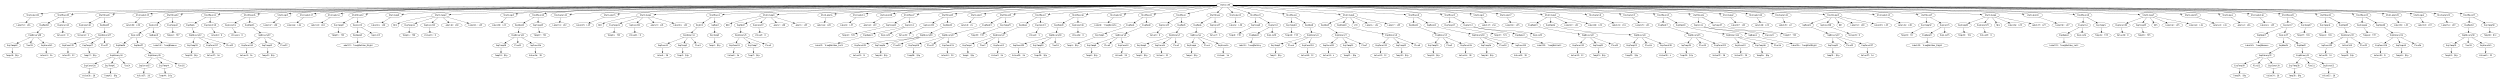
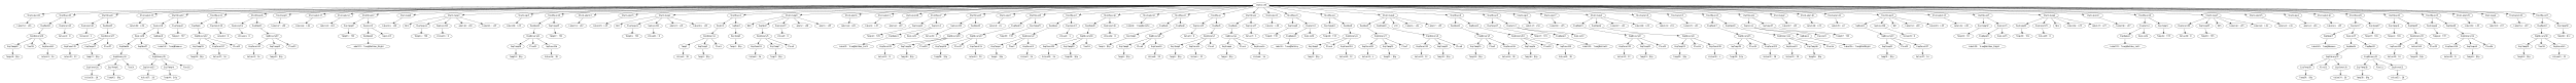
  digraph {
    fontname="JetBrains Mono"
    ordering=out
    node [fontname="JetBrains Mono"]
    edge [fontname="JetBrains Mono"]
    ExpMem32
    ExpBinary30
    ExpTemp51
    Plus30
    ExpConst45
    "Temp51: $fp"
    "Value45: 32"
    ExpTemp50
    "Temp50: $rv"
    ExpConst44
    "Value44: 0"
    ExpMem31
    ExpBinary29
    ExpConst43
    ExpTemp49
    Plus29
    "Value43: 16"
    "Temp49: $fp"
    StatLabel21
    "Label52: L36"
    StatMove25
    ExpMem30
    ExpConst42
    ExpBinary28
    "Value42: 0"
    ExpTemp48
    Plus28
    ExpConst41
    "Temp48: $fp"
    "Value41: 36"
    ExpConst40
    "Value40: 1"
    StatMove24
    ExpMem29
    ExpBinary27
    ExpConst39
    ExpTemp47
    Plus27
    "Value39: 32"
    "Temp47: $fp"
    StatLabel19
    "Label50: L30"
    ExpConst38
    "Value38: 24"
    ExpBinary26
    ExpTemp45
    Plus26
    "Temp45: $fp"
    ExpConst37
    "Value37: 20"
    ExpList8
    ExpMem26
    ExpMem27
    ExpBinary24
    ExpBinary25
    ExpConst36
    ExpTemp43
    Plus24
    ExpTemp44
    Plus25
    "Value36: 28"
    "Temp43: $fp"
    ExpCall8
    ExpName8
    "Label49: Tree@Remove"
    StatMove22
    ExpTemp42
    "Temp42: T27"
    "Temp44: $fp"
    StatMove11
    ExpMem14
    ExpConst18
    ExpBinary12
    "Value18: 0"
    ExpTemp20
    ExpConst17
    Plus12
    StatMove26
    ExpMem11
    ExpBinary9
    ExpTemp15
    Plus9
    ExpConst14
    "Temp15: $fp"
    "Value14: 28"
    "Temp20: $fp"
    StatJump5
    "Label47: L30"
    StatLabel17
    "Label46: L26"
    ExpConst8
    "Value8: 36"
    ExpName0
    "Label5: Tree@GetKey"
    ExpBinary15
    ExpTemp25
    Plus15
    ExpConst22
    "Temp25: $fp"
    "Value22: 28"
    ExpName5
    "Label35: Tree@GetHas_Right"
    ExpName2
    "Label13: Tree@GetLeft"
    ExpTemp23
    "Temp23: T22"
    ExpMem12
    ExpBinary10
    ExpTemp16
    Plus10
    ExpConst15
    "Temp16: $fp"
    "Value15: 20"
    StatLabel4
    "Label12: L18"
    ExpConst19
    "Value19: 12"
    StatMove12
    ExpCall3
    ExpName3
    ExpList3
    "Label22: Tree@GetHas_Right"
    StatJump0
    "Label14: L20"
    ExpName7
    "Label45: Tree@Remove"
    ExpName1
    "Label9: Tree@GetHas_Left"
    ExpMem24
    ExpBinary22
    ExpTemp39
    Plus22
    ExpConst34
    "Temp39: $fp"
    "Value34: 20"
    ExpTemp13
    "Temp13: T20"
    ExpConst35
    "Value35: 24"
    ExpTemp10
    "Temp10: T19"
    ExpCall6
    ExpName6
    ExpList6
    "Label39: Tree@GetHas_Left"
    ExpConst30
    "Value30: 0"
    ExpConst11
    "Value11: 4"
    ExpTemp11
    "Temp11: $fp"
    ExpConst25
    "Value25: 36"
    ExpMem8
    ExpBinary6
    ExpTemp9
    Plus6
    ExpConst10
    "Temp9: $fp"
    "Value10: 12"
    StatCJump2
    NE1
    ExpTemp14
    ExpConst13
    "Label10: L18"
    "Label11: L19"
    "Temp14: T20"
    "Value13: 0"
    ExpCall4
    ExpName4
    ExpList4
    "Label26: Tree@GetRight"
    StatJump3
    "Label30: L33"
    StatMove10
    ExpMem13
    ExpTemp19
    ExpBinary11
    "Temp19: T21"
    ExpTemp18
    Plus11
    ExpConst16
    ExpMem4
    ExpBinary2
    ExpTemp4
    Plus2
    ExpConst2
    "Temp4: $fp"
    "Value2: 36"
    "Temp18: $fp"
    "Value16: 20"
    StatLabel12
    "Label31: L32"
    ExpBinary0
    ExpTemp0
    Plus0
    ExpConst0
    "Temp0: $fp"
    "Value0: 20"
    ExpTemp17
    "Temp17: T21"
    ExpConst3
    "Value3: 1"
    StatLabel5
    "Label15: L19"
    StatCJump4
    NE2
    ExpTemp24
    ExpConst21
    "Label23: L21"
    "Label24: L22"
    "Temp24: T22"
    "Value21: 0"
    n214 [label=Right2]
    StatMove1
    ExpMem3
    ExpBinary1
    ExpTemp3
-   ExpConst1
+   ExpConst1 [label=Temp1]
    ExpTemp2
    Plus1
    "Temp3: $fp"
    StatCJump0
    NE0
    ExpMem7
    ExpConst9
    "Label2: L38"
    "Label3: L39"
    ExpBinary5
    "Value9: 0"
    ExpTemp7
    Plus5
    ExpConst12
    "Value12: 12"
    ExpTemp8
    "Temp8: T19"
    ExpMem15
    ExpBinary13
    ExpTemp21
    Plus13
    "Temp21: $fp"
    ExpConst32
    "Value32: 1"
    "Value1: 28"
    ExpTemp12
    "Temp12: $fp"
    StatLabel6
    "Label16: L20"
    "Temp2: $fp"
    StatLabel1
    "Label1: L37"
    StatLabel18
    "Label48: L29"
    ExpCall0
    ExpList0
    StatMove7
    ExpCall1
    ExpList1
    "Temp7: $fp"
    StatMove19
    ExpMem22
    ExpBinary20
    ExpConst31
    ExpTemp36
    Plus20
    ExpTemp46
    "Temp46: T27"
    StatLabel3
    "Label8: L34"
    StatMove15
    ExpMem19
    ExpTemp29
    ExpBinary17
    "Temp29: T23"
    ExpTemp28
    Plus17
    ExpConst24
    ExpMem16
    ExpBinary14
    ExpTemp22
    Plus14
    ExpConst20
    "Temp22: $fp"
    "Value20: 4"
    ExpTemp33
    "Temp33: T24"
    ExpMem28
    StatMove2
    StatMove16
    ExpMem20
    ExpConst26
    ExpBinary18
    "Value26: 0"
    ExpTemp30
    Plus18
    StatList0
    StatLabel0
    StatMove0
    StatMove3
    StatMove4
    StatLabel2
    StatMove5
    StatMove6
    StatCJump1
    StatMove8
    StatMove9
    StatJump1
    StatLabel7
    StatCJump3
    StatLabel8
    StatLabel9
    StatMove13
    StatMove14
    StatJump2
    StatLabel10
    StatLabel11
    StatCJump5
    StatLabel13
    StatMove17
    StatCJump6
    StatLabel14
    StatMove18
    StatCJump7
    StatLabel15
    StatJump4
    StatLabel16
    StatMove20
    StatMove21
    StatMove23
    StatLabel20
    StatJump6
    StatLabel22
    StatMove27
    "Label0: Tree@Delete"
    ExpMem1
    ExpMem0
    ExpConst5
    ExpMem5
    ExpMem6
    ExpConst7
    "Label4: L38"
    ExpMem9
    ExpMem10
    LT0
    "Label6: L34"
    "Label7: L35"
    ExpCall2
    "Label17: L36"
    "Label18: L35"
    "Label19: L31"
    "Label20: L32"
    "Label21: L31"
    "Label25: L21"
    ExpMem17
    ExpMem18
    ExpTemp27
    "Label27: L23"
    "Label28: L22"
    "Label29: L23"
    ExpMem21
    ExpConst28
    NE3
    "Label32: L28"
    "Label33: L29"
    "Label34: L28"
    ExpTemp32
    ExpCall5
    ExpConst29
    NE4
    "Label36: L25"
    "Label37: L27"
    "Label38: L27"
    ExpTemp34
    ExpTemp35
    NE5
    "Label40: L25"
    "Label41: L24"
    "Label42: L24"
    "Label43: L26"
    "Label44: L25"
    ExpCall7
    ExpTemp37
    ExpTemp41
    ExpMem25
    "Label51: L33"
    "Label53: L37"
    "Label54: L39"
    ExpTemp1
    "Value5: 0"
    ExpBinary3
    ExpBinary4
    "Value7: 1"
    ExpBinary7
    ExpBinary8
    ExpList2
    ExpBinary16
    "Temp27: T23"
    ExpBinary19
    "Value28: 0"
    "Temp32: T24"
    ExpList5
    "Value29: 0"
    "Temp34: T25"
    "Temp35: T25"
    ExpList7
    "Temp37: T26"
    "Temp41: T26"
    ExpBinary23
    n409 [label=GetLeft40]
    Plus23
    "Temp40: $fp"
    "Value17: 36"
    ExpTemp6
    Plus4
    ExpConst6
    "Temp1: $fp"
    "Temp6: $fp"
    "Value6: 16"
    ExpTemp5
    "Temp5: $fp"
    "Temp28: $fp"
    "Value24: 20"
    Plus8
    ExpConst23
    "Value23: 20"
    ExpTemp31
    Plus19
    ExpConst27
    "Temp31: $fp"
    "Value27: 16"
    ExpConst4
    Plus3
    "Value31: 24"
    Plus7
    "Value4: 32"
    ExpMem23
    ExpBinary21
    ExpTemp38
    Plus21
    ExpConst33
    ExpTemp26
    Plus16
    "Temp26: $fp"
    "Temp30: $fp"
    "Temp38: $fp"
    "Value33: 28"
    "Temp36: $fp"
    ExpMem32 -> ExpBinary30
    ExpBinary30 -> ExpTemp51
    ExpBinary30 -> Plus30
    ExpBinary30 -> ExpConst45
    ExpTemp51 -> "Temp51: $fp"
    ExpConst45 -> "Value45: 32"
    ExpTemp50 -> "Temp50: $rv"
    ExpConst44 -> "Value44: 0"
    ExpMem31 -> ExpBinary29
    ExpBinary29 -> ExpConst43
    ExpBinary29 -> ExpTemp49
    ExpBinary29 -> Plus29
    ExpConst43 -> "Value43: 16"
    ExpTemp49 -> "Temp49: $fp"
    StatLabel21 -> "Label52: L36"
    StatMove25 -> ExpMem30
    StatMove25 -> ExpConst42
    ExpMem30 -> ExpBinary28
    ExpConst42 -> "Value42: 0"
    ExpBinary28 -> ExpTemp48
    ExpBinary28 -> Plus28
    ExpBinary28 -> ExpConst41
    ExpTemp48 -> "Temp48: $fp"
    ExpConst41 -> "Value41: 36"
    ExpConst40 -> "Value40: 1"
    StatMove24 -> ExpConst40
    StatMove24 -> ExpMem29
    ExpMem29 -> ExpBinary27
    ExpBinary27 -> ExpConst39
    ExpBinary27 -> ExpTemp47
    ExpBinary27 -> Plus27
    ExpConst39 -> "Value39: 32"
    ExpTemp47 -> "Temp47: $fp"
    StatLabel19 -> "Label50: L30"
    ExpConst38 -> "Value38: 24"
    ExpBinary26 -> ExpConst38
    ExpBinary26 -> ExpTemp45
    ExpBinary26 -> Plus26
    ExpTemp45 -> "Temp45: $fp"
    ExpConst37 -> "Value37: 20"
    ExpList8 -> ExpMem26
    ExpList8 -> ExpMem27
    ExpMem26 -> ExpBinary24
    ExpMem27 -> ExpBinary25
    ExpBinary24 -> ExpConst36
    ExpBinary24 -> ExpTemp43
    ExpBinary24 -> Plus24
    ExpBinary25 -> ExpConst37
    ExpBinary25 -> ExpTemp44
    ExpBinary25 -> Plus25
    ExpConst36 -> "Value36: 28"
    ExpTemp43 -> "Temp43: $fp"
    ExpTemp44 -> "Temp44: $fp"
    ExpCall8 -> ExpList8
    ExpCall8 -> ExpName8
    ExpName8 -> "Label49: Tree@Remove"
    StatMove22 -> ExpCall8
    StatMove22 -> ExpTemp42
    ExpTemp42 -> "Temp42: T27"
    StatMove11 -> ExpMem14
    StatMove11 -> ExpConst18
    ExpMem14 -> ExpBinary12
    ExpConst18 -> "Value18: 0"
    ExpBinary12 -> ExpTemp20
    ExpBinary12 -> ExpConst17
    ExpBinary12 -> Plus12
    ExpTemp20 -> "Temp20: $fp"
    ExpConst17 -> "Value17: 36"
    StatMove26 -> ExpConst44
    StatMove26 -> ExpMem31
    ExpMem11 -> ExpBinary9
    ExpBinary9 -> ExpTemp15
    ExpBinary9 -> Plus9
    ExpBinary9 -> ExpConst14
    ExpTemp15 -> "Temp15: $fp"
    ExpConst14 -> "Value14: 28"
    StatJump5 -> "Label47: L30"
    StatLabel17 -> "Label46: L26"
    ExpConst8 -> "Value8: 36"
    ExpName0 -> "Label5: Tree@GetKey"
    ExpBinary15 -> ExpTemp25
    ExpBinary15 -> Plus15
    ExpBinary15 -> ExpConst22
    ExpTemp25 -> "Temp25: $fp"
    ExpConst22 -> "Value22: 28"
    ExpName5 -> "Label35: Tree@GetHas_Right"
    ExpName2 -> "Label13: Tree@GetLeft"
    ExpTemp23 -> "Temp23: T22"
    ExpMem12 -> ExpBinary10
    ExpBinary10 -> ExpTemp16
    ExpBinary10 -> Plus10
    ExpBinary10 -> ExpConst15
    ExpTemp16 -> "Temp16: $fp"
    ExpConst15 -> "Value15: 20"
    StatLabel4 -> "Label12: L18"
    ExpConst19 -> "Value19: 12"
    StatMove12 -> ExpTemp23
    StatMove12 -> ExpCall3
    ExpCall3 -> ExpName3
    ExpCall3 -> ExpList3
    ExpName3 -> "Label22: Tree@GetHas_Right"
    StatJump0 -> "Label14: L20"
    ExpName7 -> "Label45: Tree@Remove"
    ExpName1 -> "Label9: Tree@GetHas_Left"
    ExpMem24 -> ExpBinary22
    ExpBinary22 -> ExpTemp39
    ExpBinary22 -> Plus22
    ExpBinary22 -> ExpConst34
    ExpTemp39 -> "Temp39: $fp"
    ExpConst34 -> "Value34: 20"
    ExpTemp13 -> "Temp13: T20"
    ExpConst35 -> "Value35: 24"
    ExpTemp10 -> "Temp10: T19"
    ExpCall6 -> ExpName6
    ExpCall6 -> ExpList6
    ExpName6 -> "Label39: Tree@GetHas_Left"
    ExpConst30 -> "Value30: 0"
    ExpConst11 -> "Value11: 4"
    ExpTemp11 -> "Temp11: $fp"
    ExpConst25 -> "Value25: 36"
    ExpMem8 -> ExpBinary6
    ExpBinary6 -> ExpTemp9
    ExpBinary6 -> Plus6
    ExpBinary6 -> ExpConst10
    ExpTemp9 -> "Temp9: $fp"
    ExpConst10 -> "Value10: 12"
    StatCJump2 -> NE1
    StatCJump2 -> ExpTemp14
    StatCJump2 -> ExpConst13
    StatCJump2 -> "Label10: L18"
    StatCJump2 -> "Label11: L19"
    ExpTemp14 -> "Temp14: T20"
    ExpConst13 -> "Value13: 0"
    ExpCall4 -> ExpName4
    ExpCall4 -> ExpList4
    ExpName4 -> "Label26: Tree@GetRight"
    StatJump3 -> "Label30: L33"
    StatMove10 -> ExpMem13
    StatMove10 -> ExpTemp19
    ExpMem13 -> ExpBinary11
    ExpTemp19 -> "Temp19: T21"
    ExpBinary11 -> ExpTemp18
    ExpBinary11 -> Plus11
    ExpBinary11 -> ExpConst16
    ExpTemp18 -> "Temp18: $fp"
    ExpConst16 -> "Value16: 20"
    ExpMem4 -> ExpBinary2
    ExpBinary2 -> ExpTemp4
    ExpBinary2 -> Plus2
    ExpBinary2 -> ExpConst2
    ExpTemp4 -> "Temp4: $fp"
    ExpConst2 -> "Value2: 36"
    StatLabel12 -> "Label31: L32"
    ExpBinary0 -> ExpTemp0
    ExpBinary0 -> Plus0
    ExpBinary0 -> ExpConst0
    ExpTemp0 -> "Temp0: $fp"
    ExpConst0 -> "Value0: 20"
    ExpTemp17 -> "Temp17: T21"
    ExpConst3 -> "Value3: 1"
    StatLabel5 -> "Label15: L19"
    StatCJump4 -> NE2
    StatCJump4 -> ExpTemp24
    StatCJump4 -> ExpConst21
    StatCJump4 -> "Label23: L21"
    StatCJump4 -> "Label24: L22"
    ExpTemp24 -> "Temp24: T22"
    ExpConst21 -> "Value21: 0"
    n214 -> ExpBinary1
    StatMove1 -> n214
    StatMove1 -> ExpMem3
    ExpMem3 -> ExpTemp3
    ExpBinary1 -> ExpConst1
    ExpBinary1 -> ExpTemp2
    ExpBinary1 -> Plus1
    ExpTemp3 -> "Temp3: $fp"
    ExpConst1 -> "Value1: 28"
    ExpTemp2 -> "Temp2: $fp"
    StatCJump0 -> NE0
    StatCJump0 -> ExpMem7
    StatCJump0 -> ExpConst9
    StatCJump0 -> "Label2: L38"
    StatCJump0 -> "Label3: L39"
    ExpMem7 -> ExpBinary5
    ExpConst9 -> "Value9: 0"
    ExpBinary5 -> ExpConst8
    ExpBinary5 -> ExpTemp7
    ExpBinary5 -> Plus5
    ExpTemp7 -> "Temp7: $fp"
    ExpConst12 -> "Value12: 12"
    ExpTemp8 -> "Temp8: T19"
    ExpMem15 -> ExpBinary13
    ExpBinary13 -> ExpConst19
    ExpBinary13 -> ExpTemp21
    ExpBinary13 -> Plus13
    ExpTemp21 -> "Temp21: $fp"
    ExpConst32 -> "Value32: 1"
    ExpTemp12 -> "Temp12: $fp"
    StatLabel6 -> "Label16: L20"
    StatLabel1 -> "Label1: L37"
    StatLabel18 -> "Label48: L29"
    ExpCall0 -> ExpName0
    ExpCall0 -> ExpList0
    StatMove7 -> ExpTemp13
    StatMove7 -> ExpCall1
    ExpCall1 -> ExpName1
    ExpCall1 -> ExpList1
    StatMove19 -> ExpConst32
    StatMove19 -> ExpMem22
    ExpMem22 -> ExpBinary20
    ExpBinary20 -> ExpConst31
    ExpBinary20 -> ExpTemp36
    ExpBinary20 -> Plus20
    ExpConst31 -> "Value31: 24"
    ExpTemp36 -> "Temp36: $fp"
    ExpTemp46 -> "Temp46: T27"
    StatLabel3 -> "Label8: L34"
    StatMove15 -> ExpMem19
    StatMove15 -> ExpTemp29
    ExpMem19 -> ExpBinary17
    ExpTemp29 -> "Temp29: T23"
    ExpBinary17 -> ExpTemp28
    ExpBinary17 -> Plus17
    ExpBinary17 -> ExpConst24
    ExpTemp28 -> "Temp28: $fp"
    ExpConst24 -> "Value24: 20"
    ExpMem16 -> ExpBinary14
    ExpBinary14 -> ExpTemp22
    ExpBinary14 -> Plus14
    ExpBinary14 -> ExpConst20
    ExpTemp22 -> "Temp22: $fp"
    ExpConst20 -> "Value20: 4"
    ExpTemp33 -> "Temp33: T24"
    ExpMem28 -> ExpBinary26
    StatMove2 -> ExpMem4
    StatMove2 -> ExpConst3
    StatMove16 -> ExpMem20
    StatMove16 -> ExpConst26
    ExpMem20 -> ExpBinary18
    ExpConst26 -> "Value26: 0"
    ExpBinary18 -> ExpConst25
    ExpBinary18 -> ExpTemp30
    ExpBinary18 -> Plus18
    ExpTemp30 -> "Temp30: $fp"
    StatList0 -> StatLabel21
    StatList0 -> StatMove25
    StatList0 -> StatMove24
    StatList0 -> StatLabel19
    StatList0 -> StatMove22
    StatList0 -> StatMove11
    StatList0 -> StatMove26
    StatList0 -> StatJump5
    StatList0 -> StatLabel17
    StatList0 -> StatLabel4
    StatList0 -> StatMove12
    StatList0 -> StatJump0
    StatList0 -> StatCJump2
    StatList0 -> StatJump3
    StatList0 -> StatMove10
    StatList0 -> StatLabel12
    StatList0 -> StatLabel5
    StatList0 -> StatCJump4
    StatList0 -> StatMove1
    StatList0 -> StatCJump0
    StatList0 -> StatLabel6
    StatList0 -> StatLabel1
    StatList0 -> StatLabel18
    StatList0 -> StatMove7
    StatList0 -> StatMove19
    StatList0 -> StatLabel3
    StatList0 -> StatMove15
    StatList0 -> StatMove2
    StatList0 -> StatMove16
    StatList0 -> StatLabel0
    StatList0 -> StatMove0
    StatList0 -> StatMove3
    StatList0 -> StatMove4
    StatList0 -> StatLabel2
    StatList0 -> StatMove5
    StatList0 -> StatMove6
    StatList0 -> StatCJump1
    StatList0 -> StatMove8
    StatList0 -> StatMove9
    StatList0 -> StatJump1
    StatList0 -> StatLabel7
    StatList0 -> StatCJump3
    StatList0 -> StatLabel8
    StatList0 -> StatLabel9
    StatList0 -> StatMove13
    StatList0 -> StatMove14
    StatList0 -> StatJump2
    StatList0 -> StatLabel10
    StatList0 -> StatLabel11
    StatList0 -> StatCJump5
    StatList0 -> StatLabel13
    StatList0 -> StatMove17
    StatList0 -> StatCJump6
    StatList0 -> StatLabel14
    StatList0 -> StatMove18
    StatList0 -> StatCJump7
    StatList0 -> StatLabel15
    StatList0 -> StatJump4
    StatList0 -> StatLabel16
    StatList0 -> StatMove20
    StatList0 -> StatMove21
    StatList0 -> StatMove23
    StatList0 -> StatLabel20
    StatList0 -> StatJump6
    StatList0 -> StatLabel22
    StatList0 -> StatMove27
    StatLabel0 -> "Label0: Tree@Delete"
    StatMove0 -> ExpMem1
    StatMove0 -> ExpMem0
    StatMove3 -> ExpConst5
    StatMove3 -> ExpMem5
    StatMove4 -> ExpMem6
    StatMove4 -> ExpConst7
    StatLabel2 -> "Label4: L38"
    StatMove5 -> ExpTemp8
    StatMove5 -> ExpCall0
    StatMove6 -> ExpTemp10
    StatMove6 -> ExpMem8
    StatCJump1 -> ExpMem9
    StatCJump1 -> ExpMem10
    StatCJump1 -> LT0
    StatCJump1 -> "Label6: L34"
    StatCJump1 -> "Label7: L35"
    StatMove8 -> ExpMem11
    StatMove8 -> ExpMem12
    StatMove9 -> ExpTemp17
    StatMove9 -> ExpCall2
    StatJump1 -> "Label17: L36"
    StatLabel7 -> "Label18: L35"
    StatCJump3 -> ExpMem15
    StatCJump3 -> ExpMem16
    StatCJump3 -> "Label19: L31"
    StatCJump3 -> "Label20: L32"
    StatLabel8 -> "Label21: L31"
    StatLabel9 -> "Label25: L21"
    StatMove13 -> ExpMem17
    StatMove13 -> ExpMem18
    StatMove14 -> ExpCall4
    StatMove14 -> ExpTemp27
    StatJump2 -> "Label27: L23"
    StatLabel10 -> "Label28: L22"
    StatLabel11 -> "Label29: L23"
    StatCJump5 -> ExpMem21
    StatCJump5 -> ExpConst28
    StatCJump5 -> NE3
    StatCJump5 -> "Label32: L28"
    StatCJump5 -> "Label33: L29"
    StatLabel13 -> "Label34: L28"
    StatMove17 -> ExpTemp32
    StatMove17 -> ExpCall5
    StatCJump6 -> ExpTemp33
    StatCJump6 -> ExpConst29
    StatCJump6 -> NE4
    StatCJump6 -> "Label36: L25"
    StatCJump6 -> "Label37: L27"
    StatLabel14 -> "Label38: L27"
    StatMove18 -> ExpCall6
    StatMove18 -> ExpTemp34
    StatCJump7 -> ExpConst30
    StatCJump7 -> ExpTemp35
    StatCJump7 -> NE5
    StatCJump7 -> "Label40: L25"
    StatCJump7 -> "Label41: L24"
    StatLabel15 -> "Label42: L24"
    StatJump4 -> "Label43: L26"
    StatLabel16 -> "Label44: L25"
    StatMove20 -> ExpCall7
    StatMove20 -> ExpTemp37
    StatMove21 -> ExpTemp41
    StatMove21 -> ExpMem25
    StatMove23 -> ExpTemp46
    StatMove23 -> ExpMem28
    StatLabel20 -> "Label51: L33"
    StatJump6 -> "Label53: L37"
    StatLabel22 -> "Label54: L39"
    StatMove27 -> ExpMem32
    StatMove27 -> ExpTemp50
    ExpMem1 -> ExpTemp1
    ExpMem0 -> ExpBinary0
    ExpConst5 -> "Value5: 0"
    ExpMem5 -> ExpBinary3
    ExpMem6 -> ExpBinary4
    ExpConst7 -> "Value7: 1"
    ExpMem9 -> ExpBinary7
    ExpMem10 -> ExpBinary8
    ExpCall2 -> ExpName2
    ExpCall2 -> ExpList2
    ExpMem17 -> ExpBinary15
    ExpMem18 -> ExpBinary16
    ExpTemp27 -> "Temp27: T23"
    ExpMem21 -> ExpBinary19
    ExpConst28 -> "Value28: 0"
    ExpTemp32 -> "Temp32: T24"
    ExpCall5 -> ExpName5
    ExpCall5 -> ExpList5
    ExpConst29 -> "Value29: 0"
    ExpTemp34 -> "Temp34: T25"
    ExpTemp35 -> "Temp35: T25"
    ExpCall7 -> ExpName7
    ExpCall7 -> ExpList7
    ExpTemp37 -> "Temp37: T26"
    ExpTemp41 -> "Temp41: T26"
    ExpMem25 -> ExpBinary23
    ExpTemp1 -> "Temp1: $fp"
    ExpBinary3 -> ExpTemp5
    ExpBinary3 -> ExpConst4
    ExpBinary3 -> Plus3
    ExpBinary4 -> ExpTemp6
    ExpBinary4 -> Plus4
    ExpBinary4 -> ExpConst6
    ExpBinary7 -> ExpConst11
    ExpBinary7 -> ExpTemp11
    ExpBinary7 -> Plus7
    ExpBinary8 -> ExpConst12
    ExpBinary8 -> ExpTemp12
    ExpBinary8 -> Plus8
    ExpBinary16 -> ExpConst23
    ExpBinary16 -> ExpTemp26
    ExpBinary16 -> Plus16
    ExpBinary19 -> ExpTemp31
    ExpBinary19 -> Plus19
    ExpBinary19 -> ExpConst27
    ExpList7 -> ExpMem24
    ExpList7 -> ExpMem23
    ExpBinary23 -> ExpConst35
    ExpBinary23 -> n409
    ExpBinary23 -> Plus23
    n409 -> "Temp40: $fp"
    ExpTemp6 -> "Temp6: $fp"
    ExpConst6 -> "Value6: 16"
    ExpTemp5 -> "Temp5: $fp"
    ExpConst23 -> "Value23: 20"
    ExpTemp31 -> "Temp31: $fp"
    ExpConst27 -> "Value27: 16"
    ExpConst4 -> "Value4: 32"
    ExpMem23 -> ExpBinary21
    ExpBinary21 -> ExpTemp38
    ExpBinary21 -> Plus21
    ExpBinary21 -> ExpConst33
    ExpTemp38 -> "Temp38: $fp"
    ExpConst33 -> "Value33: 28"
    ExpTemp26 -> "Temp26: $fp"
  }
